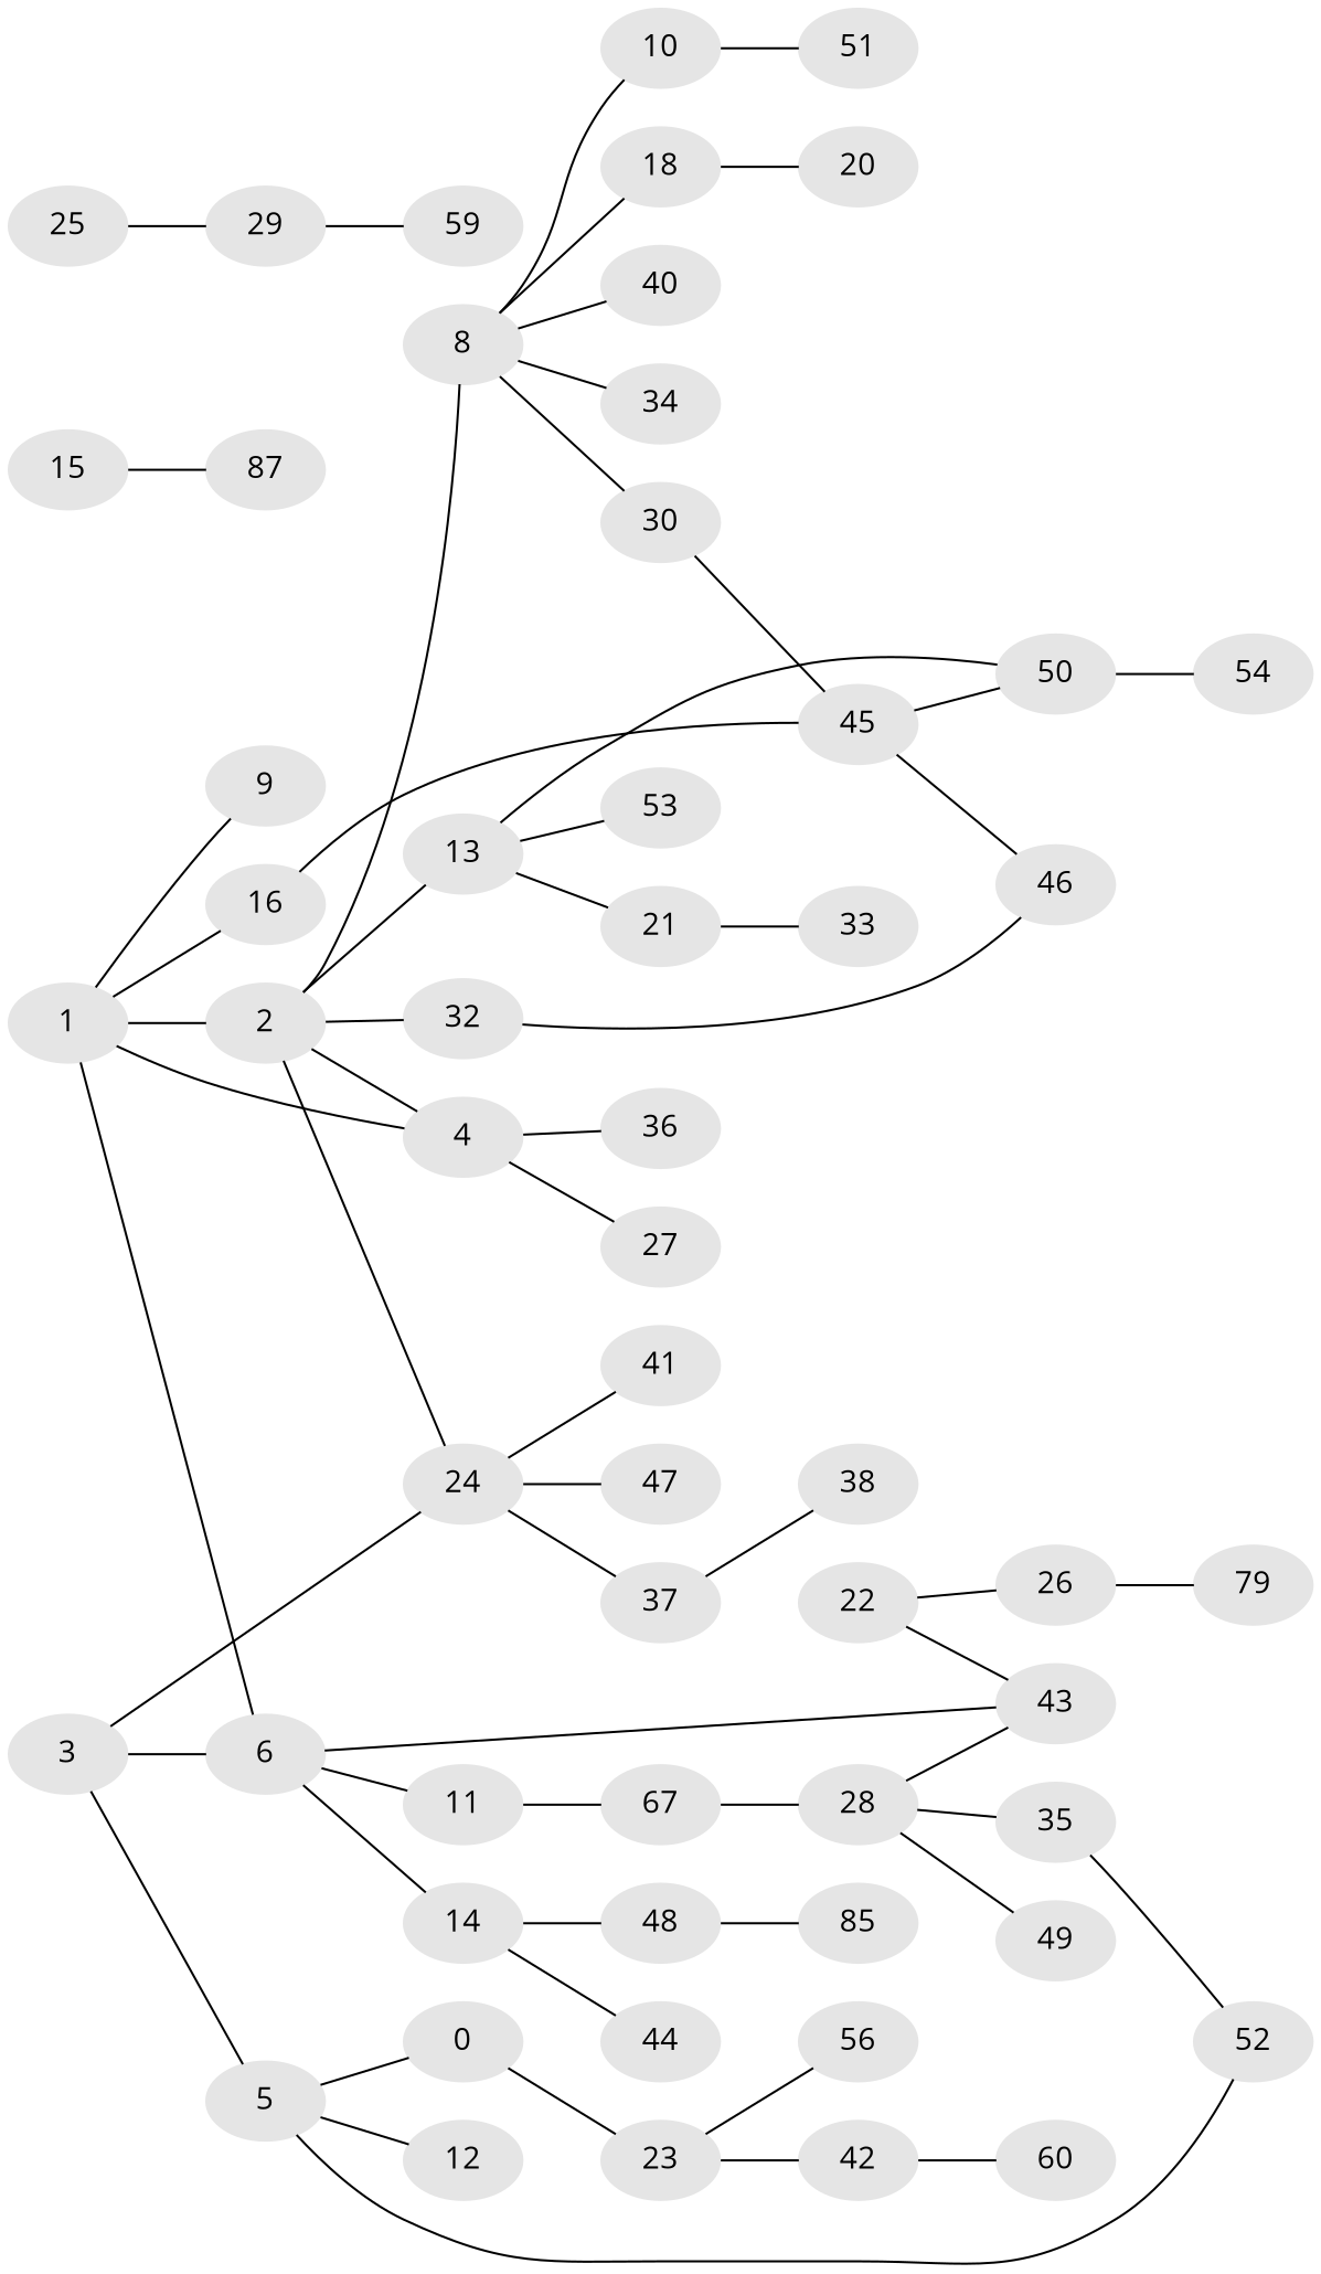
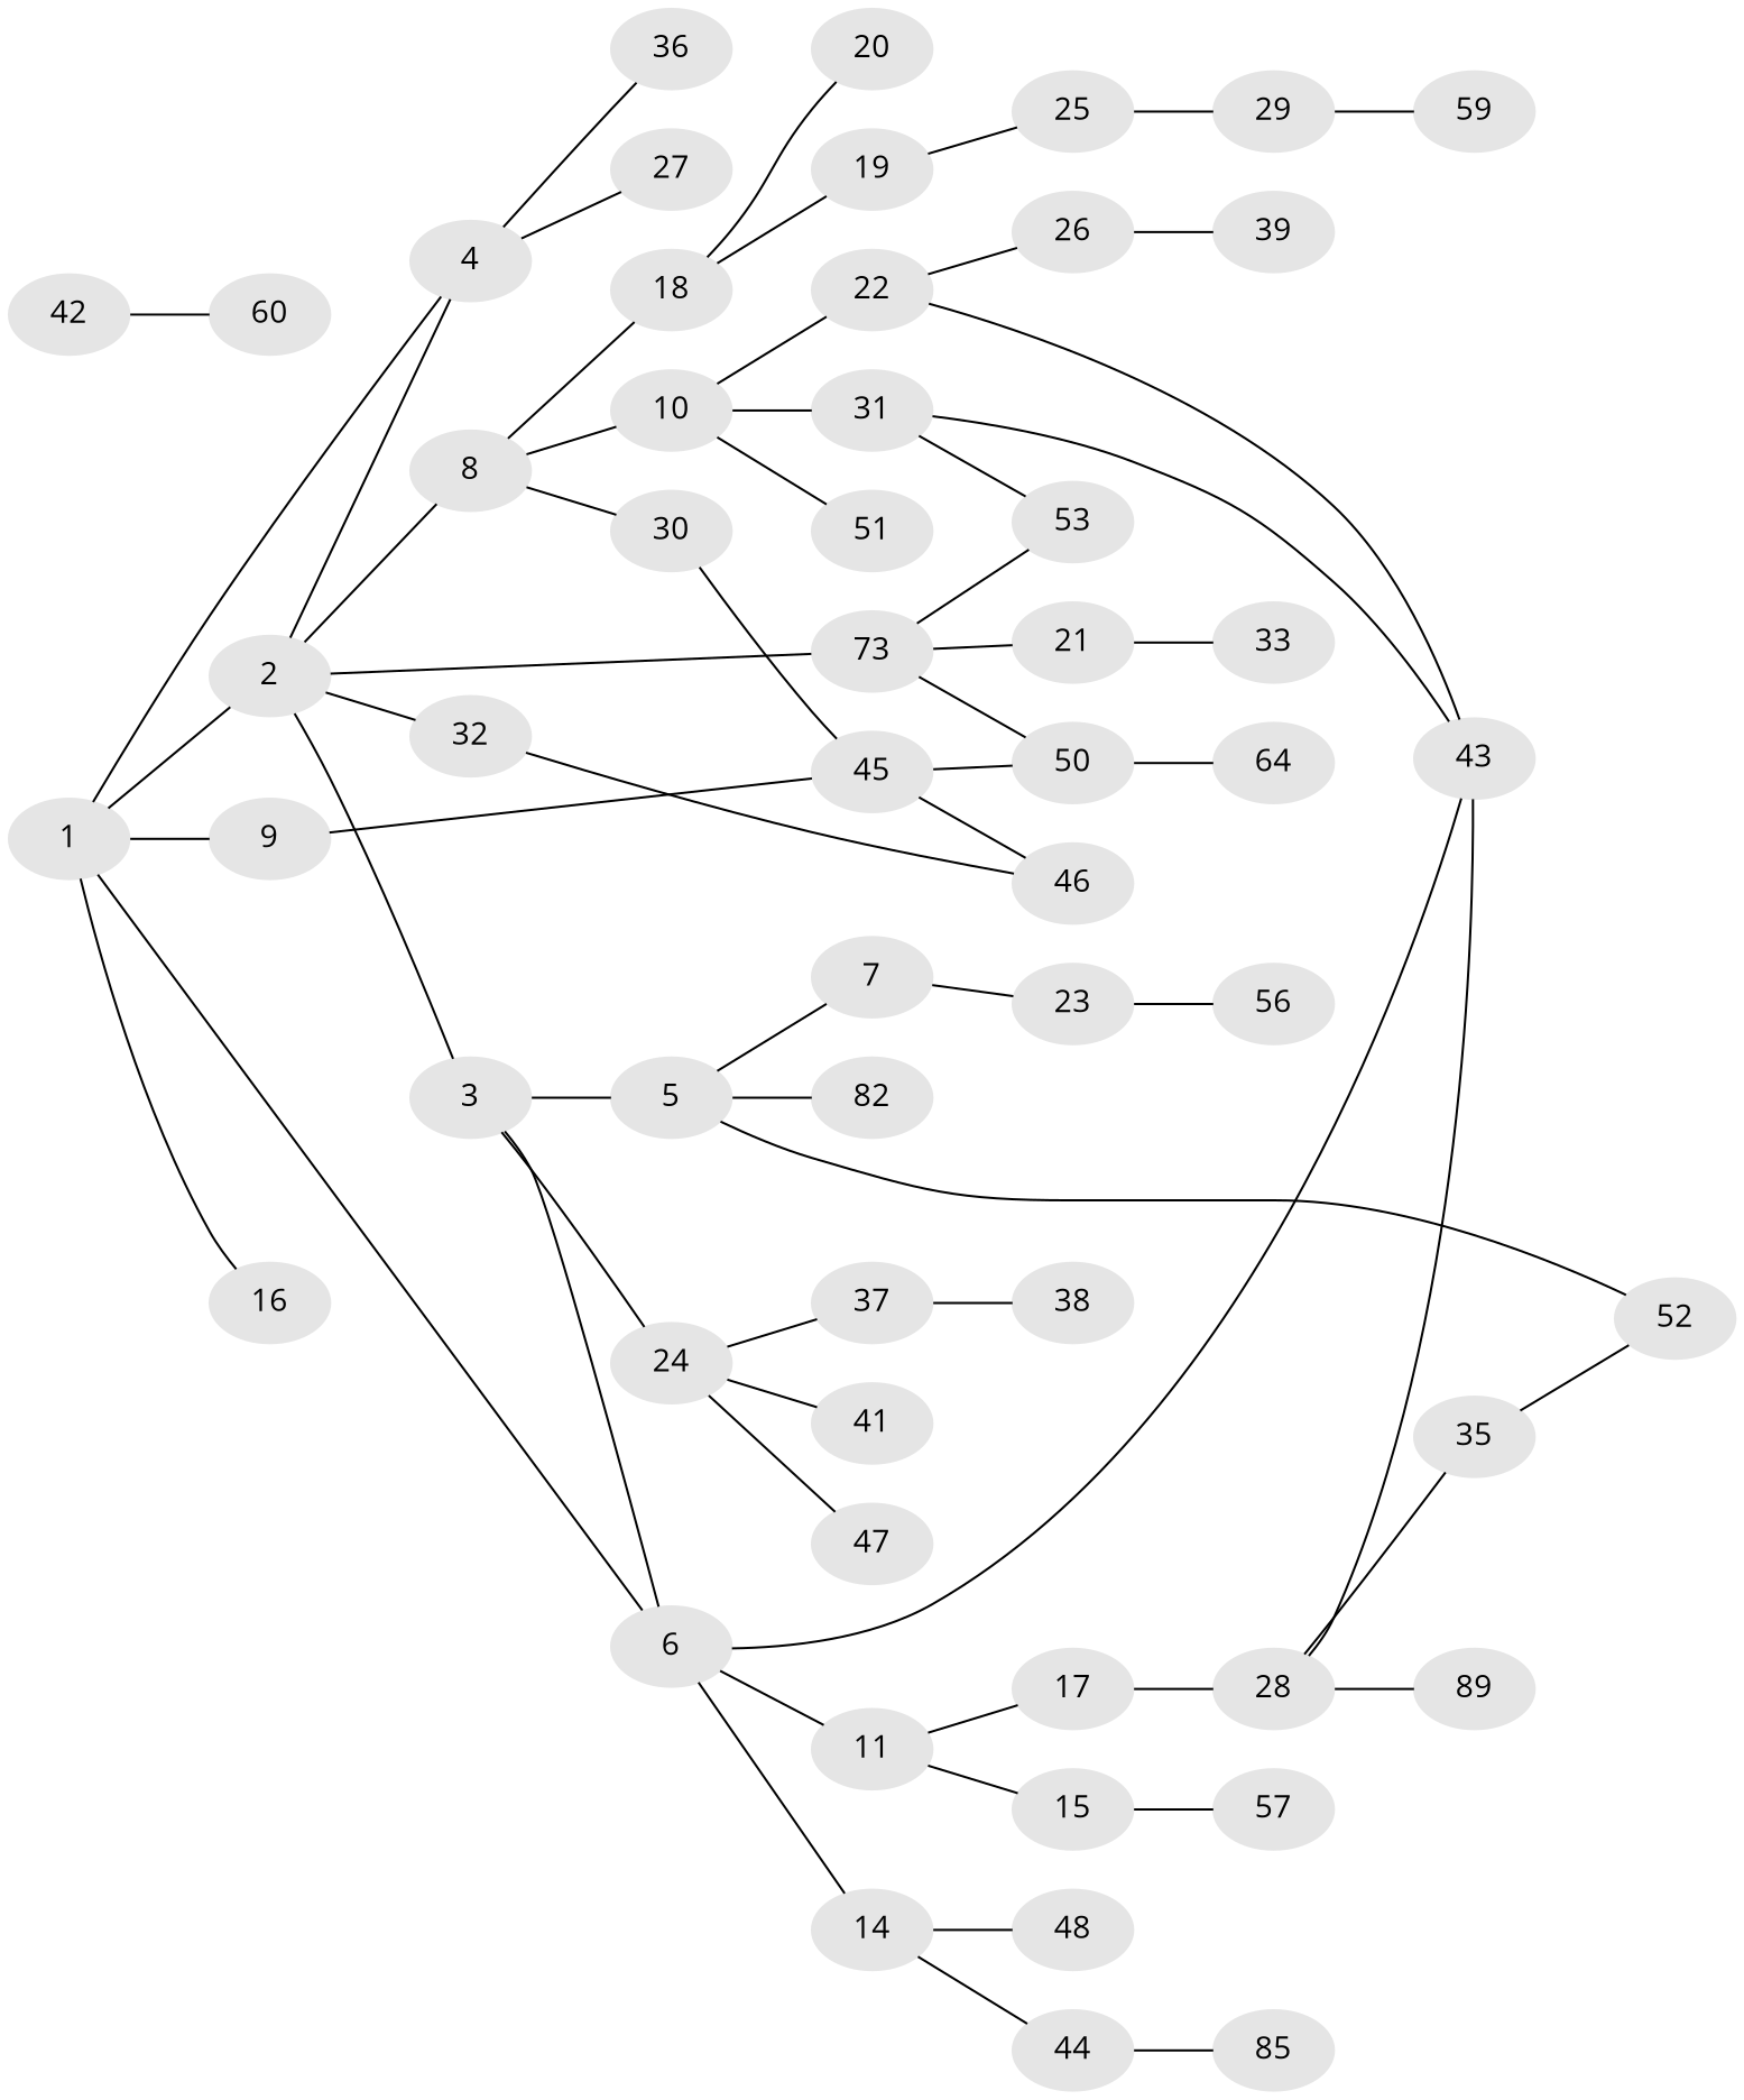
  graph {
    fontname="Open Sans"
    rankdir=LR
    node [color=gray90 fontname="Open Sans" style=filled]
    edge [fontname="Open Sans"]
    1
    2
    4
    6
    9
    16
    3
    8
-   13
+   13 [label=73]
    32
    27
    36
    11
    14
    43
    45
    5
    24
    10
    18
    30
-   34
-   40
    21
    50
    53
    46
-   7 [label=0]
-   12
+   7
+   12 [label=82]
    52
    37
    41
    47
    23
    15
-   17 [label=67]
+   17
    44
    48
    42
    56
    22
+   31
    51
+   19
    20
    26
-   57 [label=87]
+   57
    28
    33
-   54
+   54 [label=64]
    n51 [label=85]
    35
-   49
+   49 [label=89]
    25
    29
-   39 [label=79]
+   39
    60
    38
    59
    1 -- 2
    1 -- 4
    1 -- 6
    1 -- 9
    1 -- 16
    2 -- 4
-   2 -- 24
+   2 -- 3
    2 -- 8
    2 -- 13
    2 -- 32
    4 -- 27
    4 -- 36
    6 -- 11
    6 -- 14
    6 -- 43
-   16 -- 45
+   9 -- 45
    3 -- 6
    3 -- 5
    3 -- 24
    8 -- 10
    8 -- 18
    8 -- 30
-   8 -- 34
-   8 -- 40
    13 -- 21
    13 -- 50
    13 -- 53
    32 -- 46
+   11 -- 15
    11 -- 17
    14 -- 44
    14 -- 48
    45 -- 50
    45 -- 46
    5 -- 7
    5 -- 12
    5 -- 52
    24 -- 37
    24 -- 41
    24 -- 47
+   10 -- 22
+   10 -- 31
    10 -- 51
+   18 -- 19
    18 -- 20
    30 -- 45
    21 -- 33
    50 -- 54
    7 -- 23
    37 -- 38
-   23 -- 42
    23 -- 56
    15 -- 57
    17 -- 28
-   48 -- n51
+   44 -- n51
    42 -- 60
    22 -- 43
    22 -- 26
+   31 -- 43
+   31 -- 53
+   19 -- 25
    26 -- 39
    28 -- 43
    28 -- 35
    28 -- 49
    35 -- 52
    25 -- 29
    29 -- 59
  }
